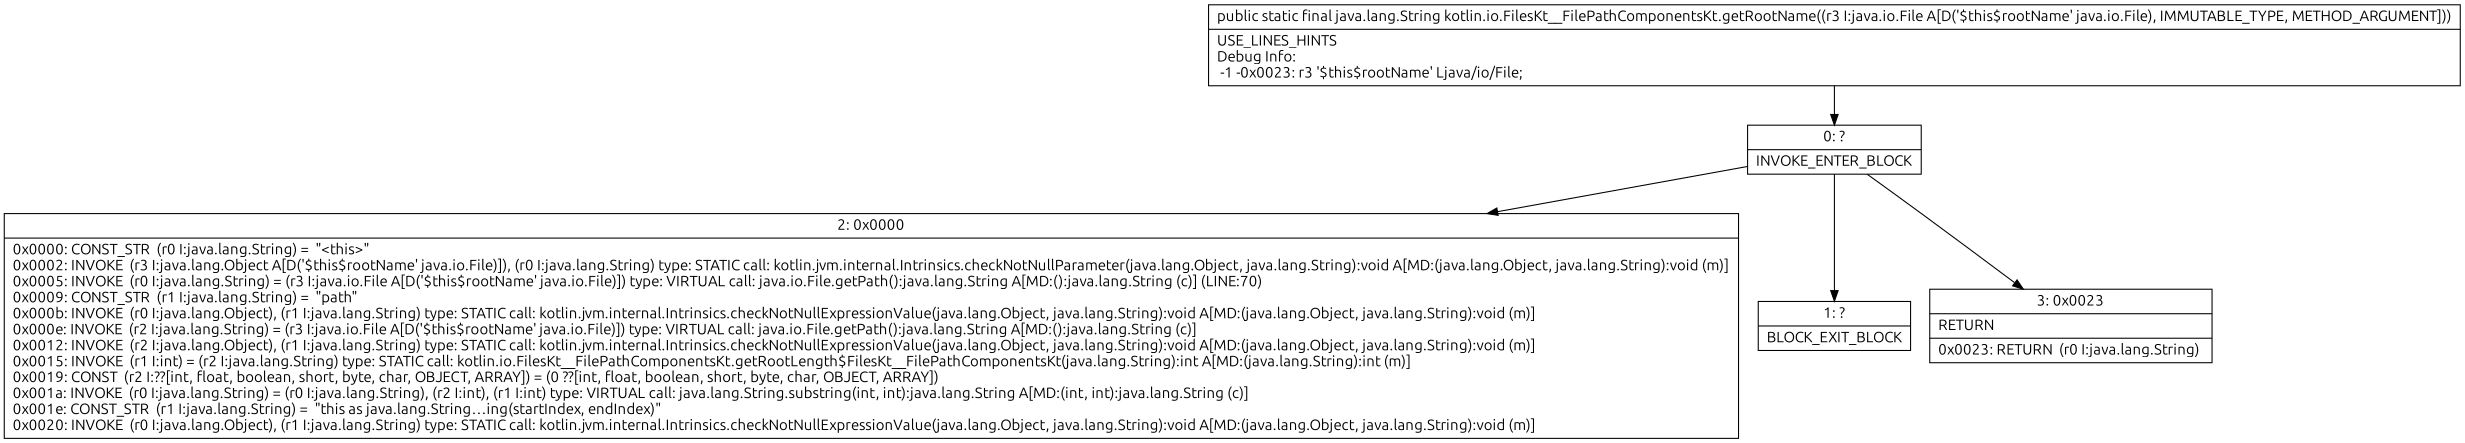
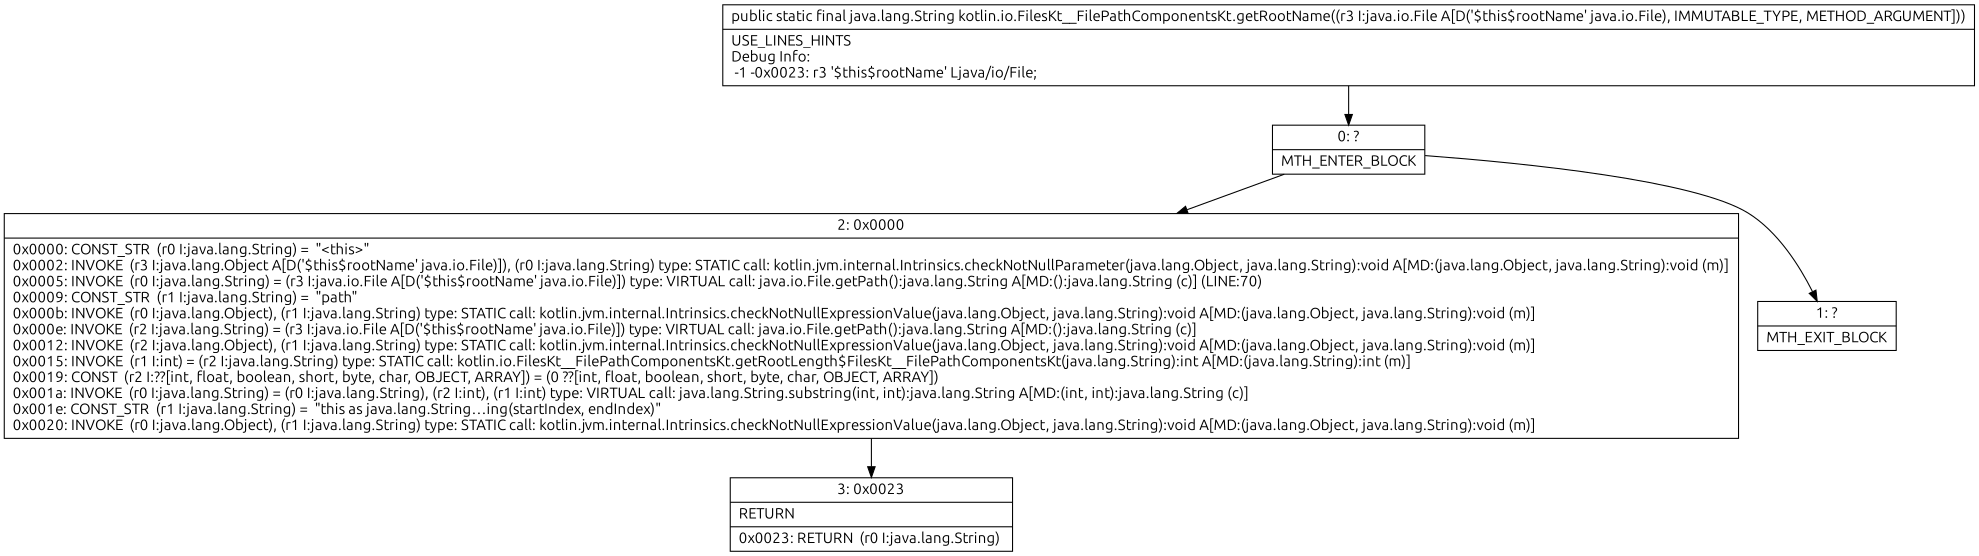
  digraph {
    fontname=Ubuntu
    node [fontname=Ubuntu shape=record]
    edge [fontname=Ubuntu]
-   n1 [label="{0\:\ ?|INVOKE_ENTER_BLOCK\l}"]
+   n1 [label="{0\:\ ?|MTH_ENTER_BLOCK\l}"]
    n2 [label="{2\:\ 0x0000|0x0000: CONST_STR  (r0 I:java.lang.String) =  \"\<this\>\" \l0x0002: INVOKE  (r3 I:java.lang.Object A[D('$this$rootName' java.io.File)]), (r0 I:java.lang.String) type: STATIC call: kotlin.jvm.internal.Intrinsics.checkNotNullParameter(java.lang.Object, java.lang.String):void A[MD:(java.lang.Object, java.lang.String):void (m)]\l0x0005: INVOKE  (r0 I:java.lang.String) = (r3 I:java.io.File A[D('$this$rootName' java.io.File)]) type: VIRTUAL call: java.io.File.getPath():java.lang.String A[MD:():java.lang.String (c)] (LINE:70)\l0x0009: CONST_STR  (r1 I:java.lang.String) =  \"path\" \l0x000b: INVOKE  (r0 I:java.lang.Object), (r1 I:java.lang.String) type: STATIC call: kotlin.jvm.internal.Intrinsics.checkNotNullExpressionValue(java.lang.Object, java.lang.String):void A[MD:(java.lang.Object, java.lang.String):void (m)]\l0x000e: INVOKE  (r2 I:java.lang.String) = (r3 I:java.io.File A[D('$this$rootName' java.io.File)]) type: VIRTUAL call: java.io.File.getPath():java.lang.String A[MD:():java.lang.String (c)]\l0x0012: INVOKE  (r2 I:java.lang.Object), (r1 I:java.lang.String) type: STATIC call: kotlin.jvm.internal.Intrinsics.checkNotNullExpressionValue(java.lang.Object, java.lang.String):void A[MD:(java.lang.Object, java.lang.String):void (m)]\l0x0015: INVOKE  (r1 I:int) = (r2 I:java.lang.String) type: STATIC call: kotlin.io.FilesKt__FilePathComponentsKt.getRootLength$FilesKt__FilePathComponentsKt(java.lang.String):int A[MD:(java.lang.String):int (m)]\l0x0019: CONST  (r2 I:??[int, float, boolean, short, byte, char, OBJECT, ARRAY]) = (0 ??[int, float, boolean, short, byte, char, OBJECT, ARRAY]) \l0x001a: INVOKE  (r0 I:java.lang.String) = (r0 I:java.lang.String), (r2 I:int), (r1 I:int) type: VIRTUAL call: java.lang.String.substring(int, int):java.lang.String A[MD:(int, int):java.lang.String (c)]\l0x001e: CONST_STR  (r1 I:java.lang.String) =  \"this as java.lang.String…ing(startIndex, endIndex)\" \l0x0020: INVOKE  (r0 I:java.lang.Object), (r1 I:java.lang.String) type: STATIC call: kotlin.jvm.internal.Intrinsics.checkNotNullExpressionValue(java.lang.Object, java.lang.String):void A[MD:(java.lang.Object, java.lang.String):void (m)]\l}"]
-   n3 [label="{1\:\ ?|BLOCK_EXIT_BLOCK\l}"]
+   n3 [label="{1\:\ ?|MTH_EXIT_BLOCK\l}"]
    n4 [label="{3\:\ 0x0023|RETURN\l|0x0023: RETURN  (r0 I:java.lang.String) \l}"]
    n5 [label="{public static final java.lang.String kotlin.io.FilesKt__FilePathComponentsKt.getRootName((r3 I:java.io.File A[D('$this$rootName' java.io.File), IMMUTABLE_TYPE, METHOD_ARGUMENT]))  | USE_LINES_HINTS\lDebug Info:\l  \-1 \-0x0023: r3 '$this$rootName' Ljava\/io\/File;\l}"]
    n1 -> n2
    n1 -> n3
-   n1 -> n4
+   n2 -> n4
    n5 -> n1
  }
